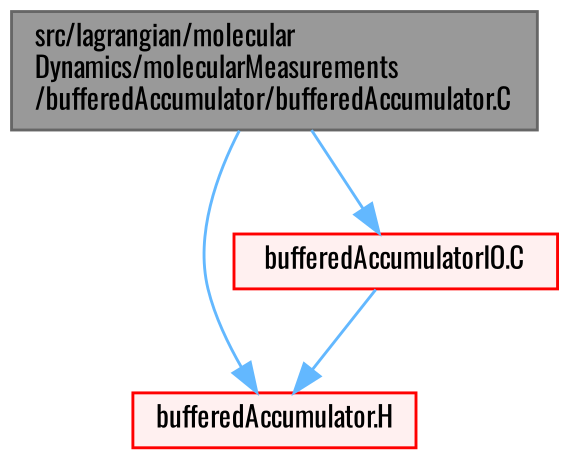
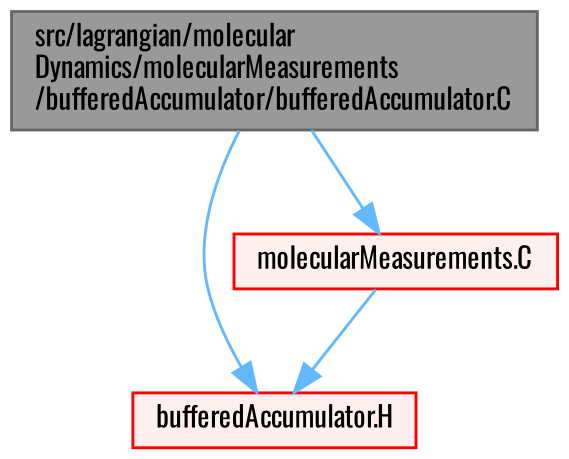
  digraph {
    fontname=Oswald
    node [color=red fillcolor="#FFF0F0" fontname=Oswald fontsize=10 shape=box style=filled]
    edge [color=steelblue1 fontname=Oswald fontsize=10 labelfontname=Helvetica labelfontsize=10 style=solid]
    n1 [color=gray40 fillcolor=grey60 fontcolor=black height=0.2 label="src/lagrangian/molecular\lDynamics/molecularMeasurements\l/bufferedAccumulator/bufferedAccumulator.C" width=0.4]
    n2 [height=0.2 label="bufferedAccumulator.H" width=0.4]
-   n3 [height=0.2 label="bufferedAccumulatorIO.C" width=0.4]
+   n3 [height=0.2 label="molecularMeasurements.C" width=0.4]
    n1 -> n2
    n1 -> n3
    n3 -> n2
  }
